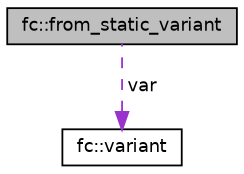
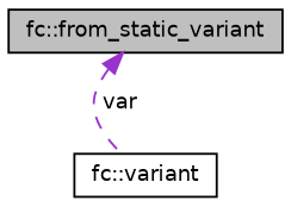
  digraph {
    node [color=black fontname=Helvetica fontsize=10 shape=record style=filled]
    n1 [fillcolor=grey75 fontcolor=black height=0.2 label="fc::from_static_variant" width=0.4]
    n2 [fillcolor=white height=0.2 label="fc::variant" width=0.4]
-   n2 -> n1 [color=darkorchid3 dir=back fontname=Helvetica fontsize=10 label=" var" labelfontname=Helvetica labelfontsize=10 style=dashed]
+   n1 -> n2 [color=darkorchid3 dir=back fontname=Helvetica fontsize=10 label=" var" labelfontname=Helvetica labelfontsize=10 style=dashed]
  }
